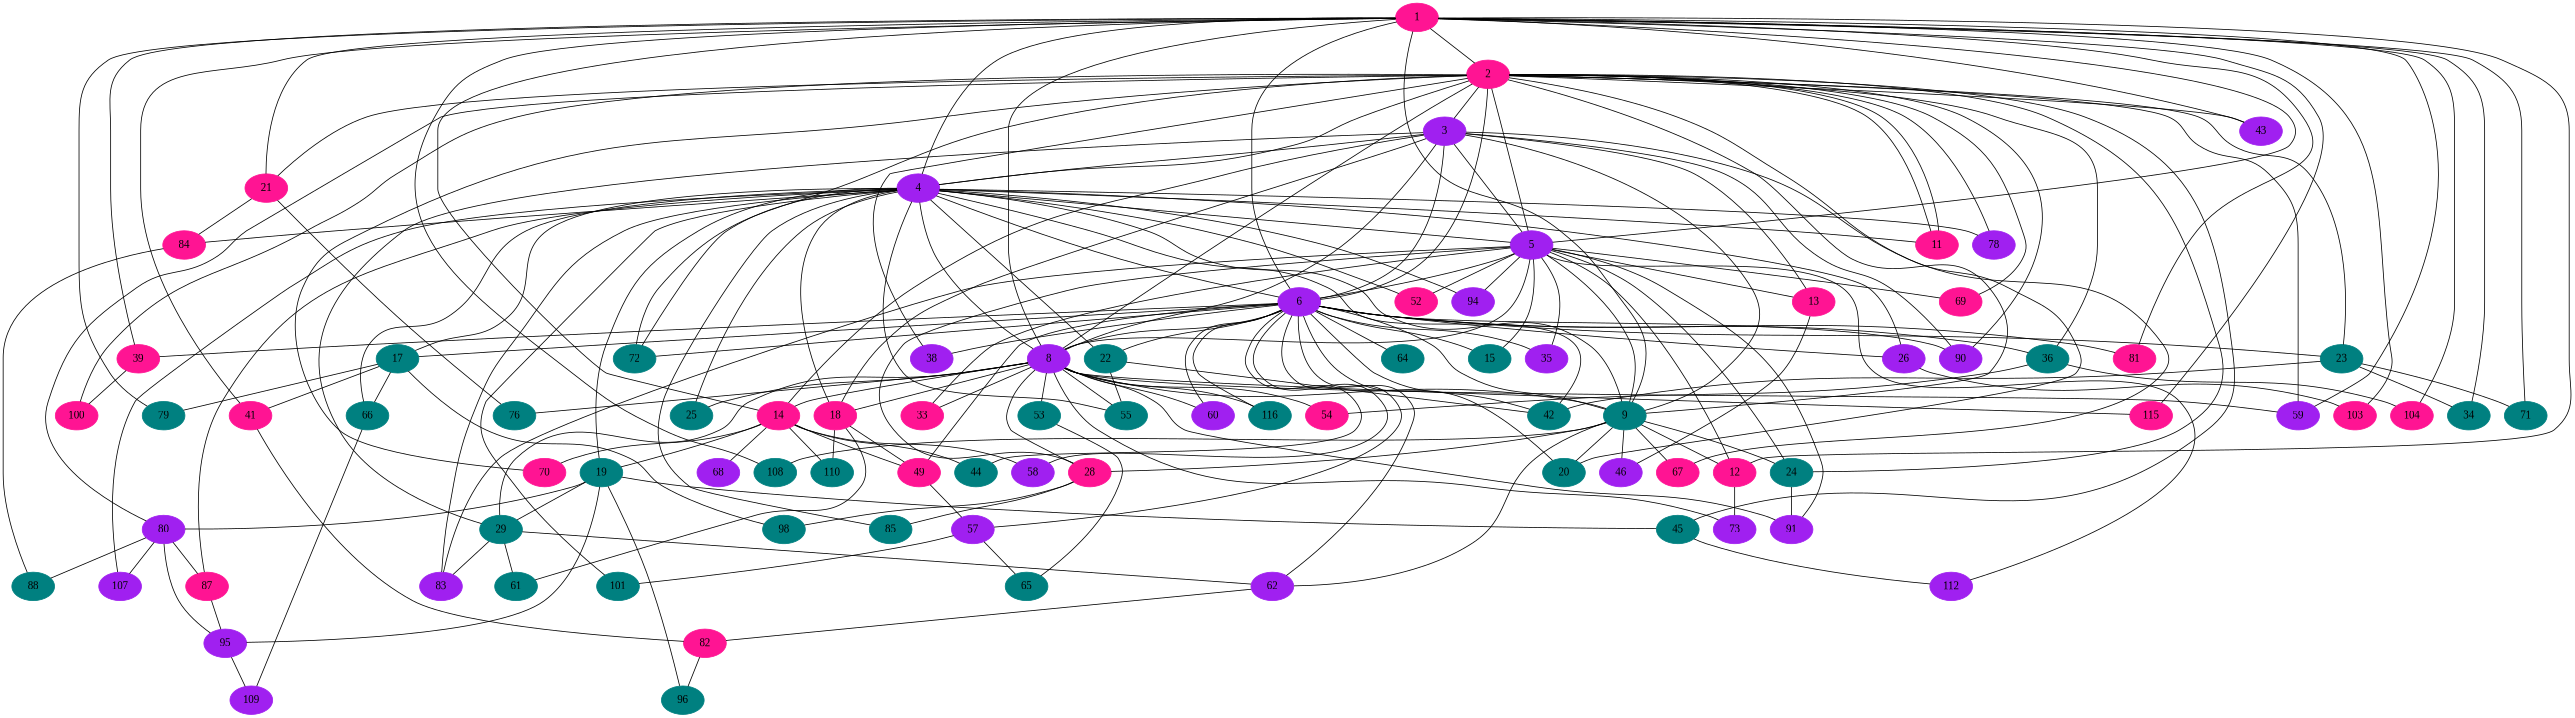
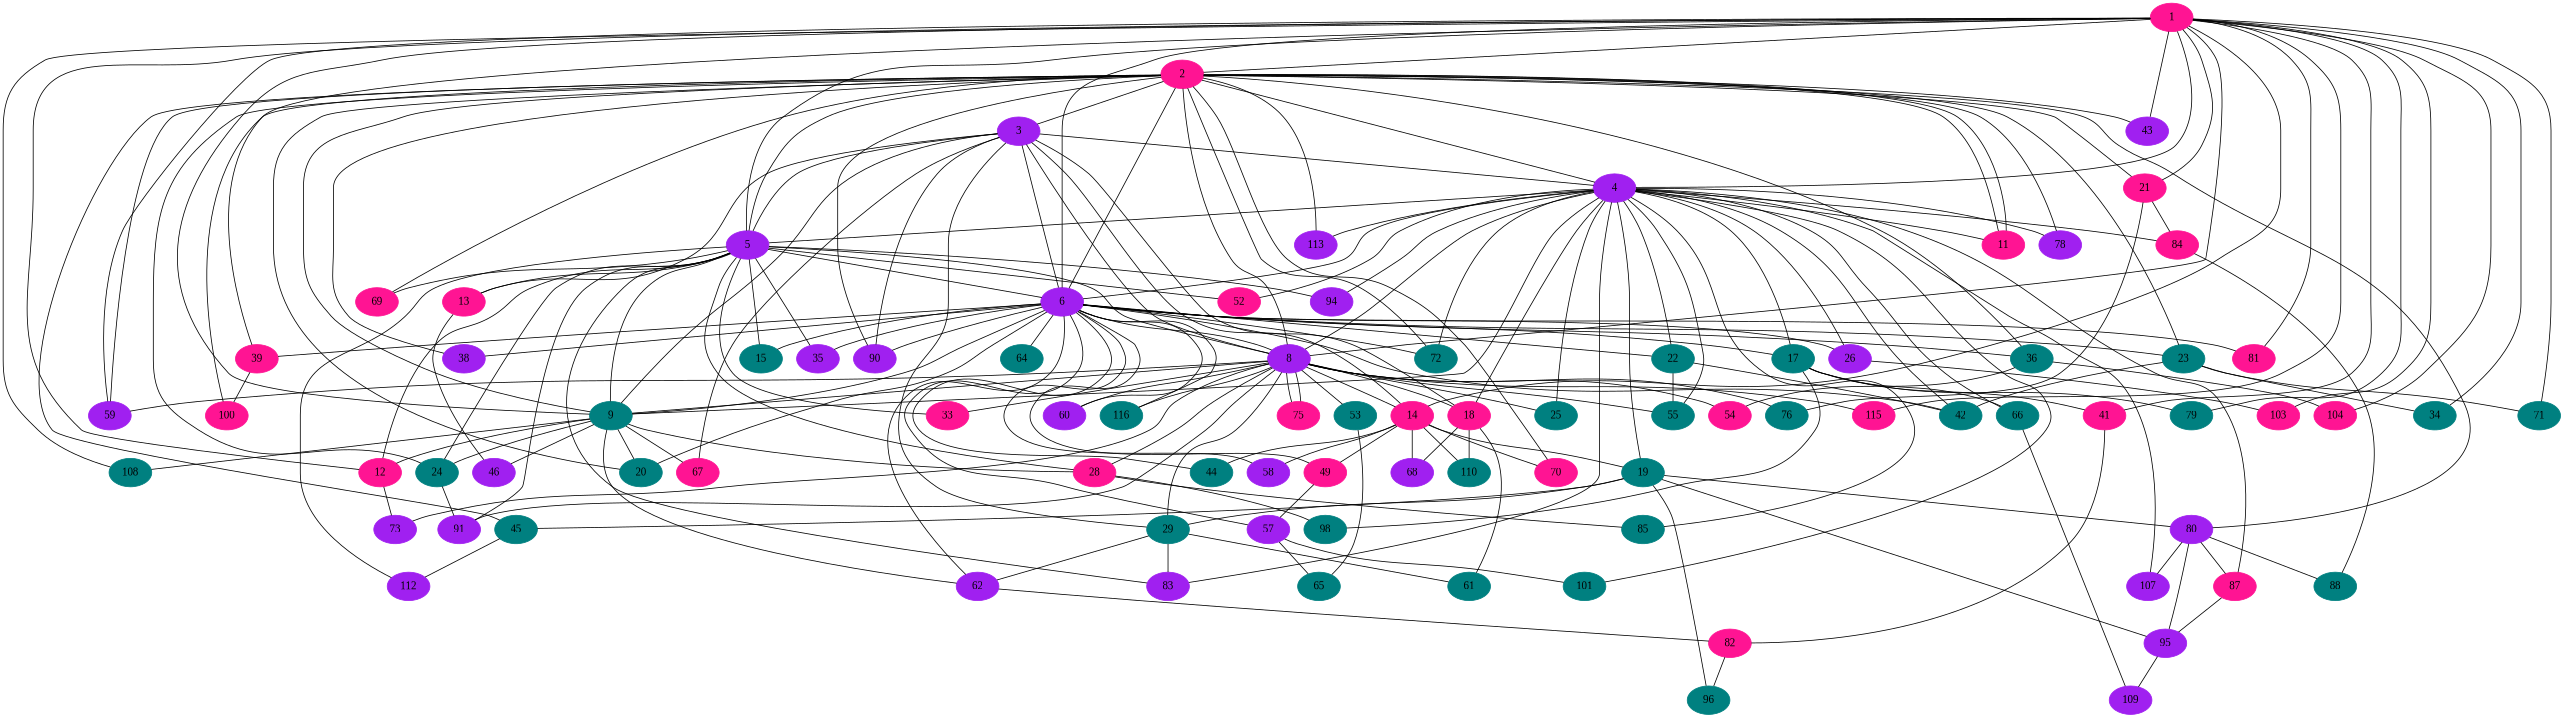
  graph {
    fontname="Liberation Serif"
    node [color=teal fontname="Liberation Serif" style=filled]
    edge [fontname="Liberation Serif"]
    1 [color=deeppink super="+51"]
    2 [color=deeppink super="+7"]
    4 [color=purple super="+97"]
    5 [color=purple super="+86"]
    6 [color=purple super="+10"]
    8 [color=purple super="+32"]
    9 [super="+40"]
    12 [color=deeppink super="+27"]
    14 [color=deeppink super="+105"]
    21 [color=deeppink]
    34
    39 [color=deeppink]
    41 [color=deeppink]
    43 [color=purple]
    59 [color=purple super="+92"]
    71
    79
    81 [color=deeppink]
    103 [color=deeppink]
    104 [color=deeppink]
    108
    115 [color=deeppink]
    3 [color=purple super="+48"]
    11 [color=deeppink super="+16"]
    20 [super="+99"]
    23 [super="+37"]
    24 [super="+30"]
    36 [super="+56"]
    38 [color=purple]
    45
    69 [color=deeppink]
    70 [color=deeppink]
    72 [super="+102"]
    78 [color=purple]
    80 [color=purple]
    90 [color=purple super="+111"]
    100 [color=deeppink]
+   113 [color=purple]
    13 [color=deeppink]
    18 [color=deeppink super="+74"]
    29 [super="+47"]
    67 [color=deeppink]
    17 [super="+31"]
    19
    22
    25
    26 [color=purple]
    42 [super="+63"]
    52 [color=deeppink]
    55 [super="+89"]
    66
    83 [color=purple super="+93"]
    84 [color=deeppink]
    85
    87 [color=deeppink]
    94 [color=purple]
    101
    107 [color=purple]
    15
    28 [color=deeppink super="+50"]
    33 [color=deeppink]
    35 [color=purple]
    91 [color=purple super="+114"]
    112 [color=purple]
    44
    49 [color=deeppink]
    57 [color=purple]
    58 [color=purple]
    60 [color=purple]
    62 [color=purple super="+77"]
    64
    116
    53
    54 [color=deeppink]
    73 [color=purple]
+   75 [color=deeppink]
    76
    46 [color=purple]
    68 [color=purple]
    110
    82 [color=deeppink]
    95 [color=purple super="+106"]
    88
    61
    98
    96
    109 [color=purple]
    65
    1 -- 2 [weight=2]
    1 -- 4
    1 -- 5
    1 -- 6 [weight=3]
    1 -- 8
    1 -- 9
    1 -- 12
    1 -- 14
    1 -- 21
    1 -- 34
    1 -- 39
    1 -- 41
    1 -- 43
    1 -- 59
    1 -- 71
    1 -- 79
    1 -- 81
    1 -- 103
    1 -- 104
    1 -- 108
    1 -- 115
    2 -- 4 [weight=2]
    2 -- 5 [weight=2]
    2 -- 6 [weight=4]
    2 -- 8 [weight=2]
    2 -- 9 [weight=2]
    2 -- 21
    2 -- 43
    2 -- 59
    2 -- 3 [weight=2]
    2 -- 11
    2 -- 11
    2 -- 20
    2 -- 23
    2 -- 24
    2 -- 36 [weight=2]
    2 -- 38
    2 -- 45
    2 -- 69
    2 -- 70
    2 -- 72
    2 -- 78
    2 -- 80
    2 -- 90
    2 -- 100
+   2 -- 113
    4 -- 5
    4 -- 6 [weight=2]
    4 -- 8
    4 -- 9
    4 -- 11
    4 -- 72
    4 -- 78
+   4 -- 113
    4 -- 18
    4 -- 17
    4 -- 19
    4 -- 22
    4 -- 25
    4 -- 26
    4 -- 42
    4 -- 52
    4 -- 55
    4 -- 66
    4 -- 83
    4 -- 84
    4 -- 85
    4 -- 87
    4 -- 94
    4 -- 101
    4 -- 107
    5 -- 6 [weight=2]
    5 -- 8
    5 -- 9 [weight=2]
    5 -- 12
    5 -- 24
    5 -- 69
    5 -- 13
    5 -- 52
    5 -- 83
    5 -- 94
    5 -- 15
    5 -- 28
    5 -- 33
    5 -- 35
    5 -- 91
    5 -- 112
    6 -- 8 [weight=2]
    6 -- 9 [weight=2]
    6 -- 39
    6 -- 81
    6 -- 20
    6 -- 23
    6 -- 36
    6 -- 38
    6 -- 72
    6 -- 90
    6 -- 17 [weight=2]
    6 -- 22
    6 -- 26
    6 -- 42
    6 -- 15
    6 -- 35
    6 -- 44
    6 -- 49
    6 -- 57
    6 -- 58
    6 -- 60
    6 -- 62
    6 -- 64
    6 -- 116
    8 -- 9
    8 -- 14
    8 -- 59
    8 -- 115
    8 -- 18
    8 -- 29
    8 -- 25
    8 -- 55
    8 -- 28
    8 -- 33
    8 -- 91
    8 -- 60
    8 -- 116
    8 -- 53 [weight=2]
    8 -- 54
    8 -- 73
+   8 -- 75
+   8 -- 75
    8 -- 76
    9 -- 12
    9 -- 108
    9 -- 20
    9 -- 24
    9 -- 67
    9 -- 28
    9 -- 62
    9 -- 46
    12 -- 73
    14 -- 70
    14 -- 19
    14 -- 44
    14 -- 49
    14 -- 58
    14 -- 68
    14 -- 110
    21 -- 84
    21 -- 76
    39 -- 100
    41 -- 82
    3 -- 4
    3 -- 5 [weight=2]
    3 -- 6 [weight=2]
    3 -- 8
    3 -- 9
    3 -- 14
    3 -- 90
    3 -- 13
    3 -- 18
    3 -- 29
    3 -- 67
    23 -- 34
    23 -- 71
    23 -- 42
    24 -- 91
    36 -- 104
    36 -- 54
    45 -- 112
    80 -- 87
    80 -- 107
    80 -- 95
    80 -- 88
    13 -- 46
-   18 -- 49
+   18 -- 68
    18 -- 110
    18 -- 61
    29 -- 83
    29 -- 62
    29 -- 61
    17 -- 41
    17 -- 79
    17 -- 66
    17 -- 98
    19 -- 45
    19 -- 80
    19 -- 29
    19 -- 95
    19 -- 96
    22 -- 42
    22 -- 55
    26 -- 103
    66 -- 109
    84 -- 88
    87 -- 95
    28 -- 85
    28 -- 98
    49 -- 57
    57 -- 101
    57 -- 65
    62 -- 82
    53 -- 65
    82 -- 96
    95 -- 109
  }
